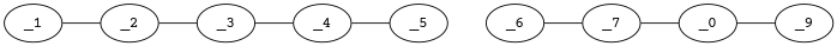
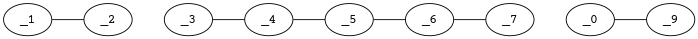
  graph {
    fontname="Courier Prime"
    rankdir=LR
    node [charge=0 chem=1 fontname="Courier Prime" symbol="C  " x=2.866 y=-0.5]
    edge [fontname="Courier Prime" valence=1]
    _1 [y=-1]
    _2 [x=2]
    _3 [x=2 y=0.5]
    _6 [x=3.7321]
    _7 [chem=2 symbol="O  " x=4.6831 y=-0.809]
    _4 [y=1]
    n7 [label=_0 x=5.2709 y=0]
    _5 [x=3.7321 y=0.5]
    _9 [chem=5 symbol="S  " x=6.2709 y=0]
    _1 -- _2
-   _2 -- _3
    _3 -- _4
    _6 -- _7
-   _7 -- n7
    _4 -- _5
    n7 -- _9 [valence=2]
+   _5 -- _6
  }
